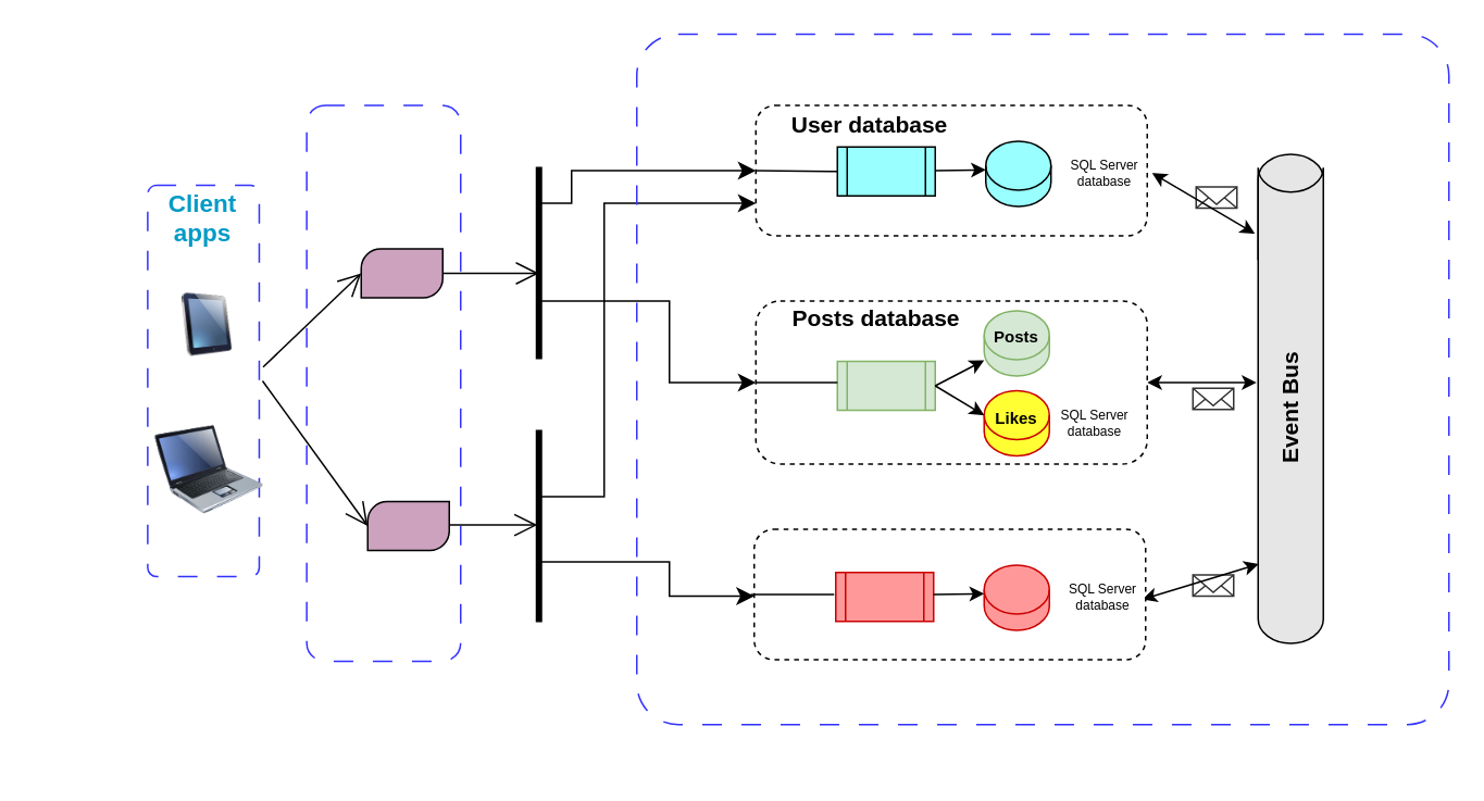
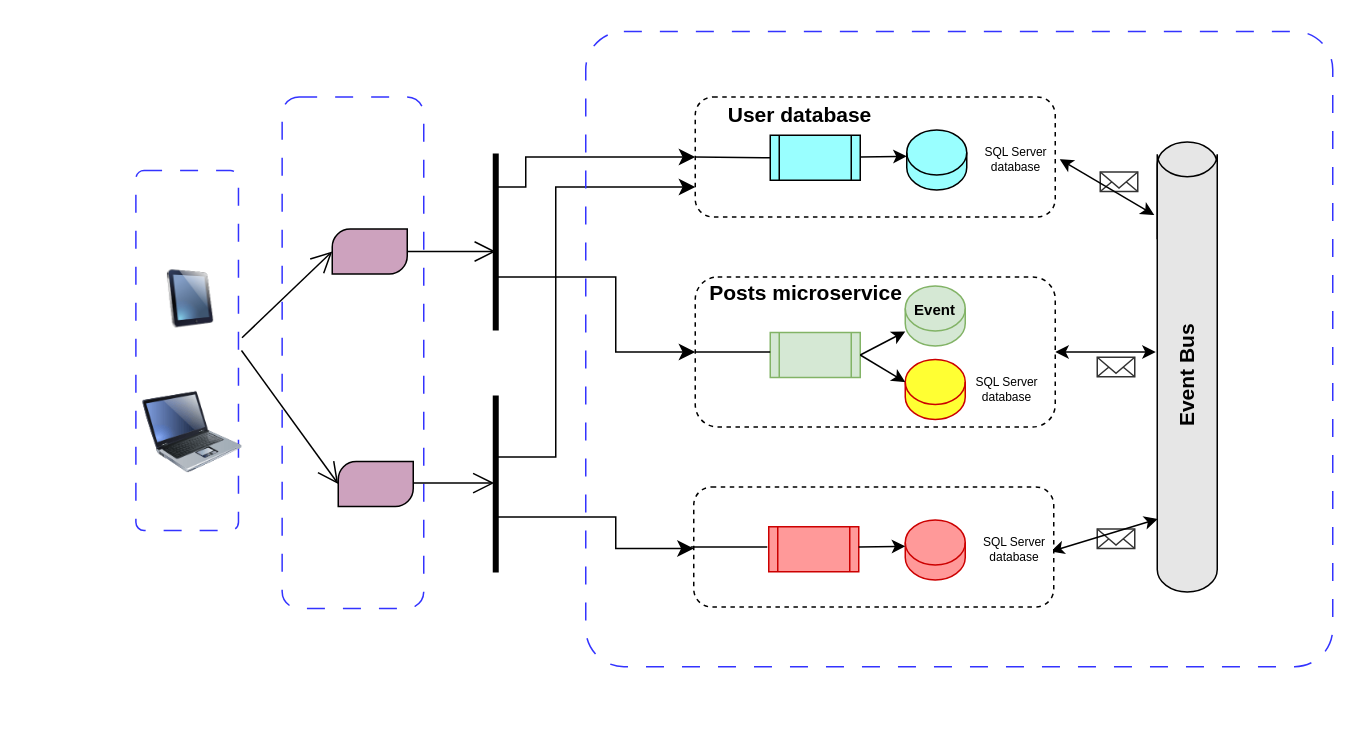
  <mxCell id="0" />
  <mxCell id="1" parent="0" />
  <mxCell id="2" value="" style="html=1;verticalLabelPosition=bottom;align=center;labelBackgroundColor=#ffffff;verticalAlign=top;strokeWidth=1;strokeColor=#333333;shadow=0;dashed=0;shape=mxgraph.ios7.icons.mail;" vertex="1" parent="1"><mxGeometry x="731" y="352" width="25" height="13" as="geometry" /></mxCell>
  <mxCell id="3" value="" style="html=1;verticalLabelPosition=bottom;align=center;labelBackgroundColor=#ffffff;verticalAlign=top;strokeWidth=1;strokeColor=#333333;shadow=0;dashed=0;shape=mxgraph.ios7.icons.mail;" vertex="1" parent="1"><mxGeometry x="733" y="114" width="25" height="13" as="geometry" /></mxCell>
  <mxCell id="4" value="" style="group" vertex="1" connectable="0" parent="1"><mxGeometry x="771" y="94" width="107" height="300" as="geometry" /></mxCell>
  <mxCell id="5" value="" style="shape=cylinder3;whiteSpace=wrap;html=1;boundedLbl=1;backgroundOutline=1;size=15;lid=0;rotation=-180;fillColor=#E6E6E6;container=0;" vertex="1" parent="4"><mxGeometry width="40" height="64.865" as="geometry" /></mxCell>
  <mxCell id="6" value="" style="shape=cylinder3;whiteSpace=wrap;html=1;boundedLbl=1;backgroundOutline=1;size=15;lid=0;fillColor=#E6E6E6;container=0;" vertex="1" parent="4"><mxGeometry y="8.108" width="40" height="291.892" as="geometry" /></mxCell>
  <mxCell id="7" value="Event Bus" style="text;html=1;strokeColor=none;fillColor=none;align=center;verticalAlign=middle;whiteSpace=wrap;rounded=0;fontStyle=1;fontSize=14;rotation=-90;container=0;" vertex="1" parent="4"><mxGeometry x="-50" y="143.514" width="140" height="24.324" as="geometry" /></mxCell>
  <mxCell id="8" value="" style="shape=image;verticalLabelPosition=bottom;labelBackgroundColor=default;verticalAlign=top;aspect=fixed;imageAspect=0;image=https://static.tildacdn.com/tild3533-3665-4032-a530-343835393034/rabbitmq.png;clipPath=inset(25.67% 13% 25.67% 13.67%);" vertex="1" parent="4"><mxGeometry x="46" y="127.297" width="56.757" height="37.666" as="geometry" /></mxCell>
  <mxCell id="9" value="" style="html=1;verticalLabelPosition=bottom;align=center;labelBackgroundColor=#ffffff;verticalAlign=top;strokeWidth=1;strokeColor=#333333;shadow=0;dashed=0;shape=mxgraph.ios7.icons.mail;" vertex="1" parent="1"><mxGeometry x="731" y="237.5" width="25" height="13" as="geometry" /></mxCell>
  <mxCell id="10" value="" style="endArrow=classic;startArrow=classic;html=1;rounded=0;exitX=1;exitY=0.5;exitDx=0;exitDy=0;" edge="1" parent="1" source="34"><mxGeometry width="50" height="50" relative="1" as="geometry"><mxPoint x="540" y="314" as="sourcePoint" /><mxPoint x="770" y="234" as="targetPoint" /></mxGeometry></mxCell>
  <mxCell id="11" value="" style="endArrow=classic;startArrow=classic;html=1;rounded=0;entryX=-0.05;entryY=0.139;entryDx=0;entryDy=0;entryPerimeter=0;exitX=1;exitY=0.5;exitDx=0;exitDy=0;" edge="1" parent="1" source="25" target="6"><mxGeometry width="50" height="50" relative="1" as="geometry"><mxPoint x="540" y="314" as="sourcePoint" /><mxPoint x="590" y="264" as="targetPoint" /></mxGeometry></mxCell>
  <mxCell id="12" value="" style="endArrow=classic;startArrow=classic;html=1;rounded=0;entryX=0.009;entryY=0.833;entryDx=0;entryDy=0;entryPerimeter=0;" edge="1" parent="1" target="6"><mxGeometry width="50" height="50" relative="1" as="geometry"><mxPoint x="700" y="367" as="sourcePoint" /><mxPoint x="770" y="367" as="targetPoint" /></mxGeometry></mxCell>
  <mxCell id="13" value="" style="group" vertex="1" connectable="0" parent="1"><mxGeometry x="20" y="64" width="262" height="405" as="geometry" /></mxCell>
  <mxCell id="14" value="" style="group" vertex="1" connectable="0" parent="13"><mxGeometry x="23.86" y="49" width="123.294" height="240" as="geometry" /></mxCell>
  <mxCell id="15" value="" style="rounded=1;whiteSpace=wrap;html=1;dashed=1;strokeWidth=1;strokeColor=#3333FF;perimeterSpacing=2;dashPattern=12 12;fillColor=none;arcSize=8;" vertex="1" parent="14"><mxGeometry x="46.235" width="68.39" height="240" as="geometry" /></mxCell>
- <mxCell id="16" value="&lt;font color=&quot;#019bc6&quot;&gt;&lt;b&gt;Client apps&lt;/b&gt;&lt;/font&gt;" style="text;html=1;strokeColor=none;fillColor=none;align=center;verticalAlign=middle;whiteSpace=wrap;rounded=0;fontSize=15;fontStyle=0;fontColor=#66B2FF;" vertex="1" parent="14"><mxGeometry x="47.199" width="65.5" height="40" as="geometry" /></mxCell>
  <mxCell id="17" value="" style="image;html=1;image=img/lib/clip_art/computers/Laptop_128x128.png" vertex="1" parent="14"><mxGeometry x="51.051" y="139" width="66.463" height="71" as="geometry" /></mxCell>
  <mxCell id="18" value="" style="image;html=1;image=img/lib/clip_art/computers/iPad_128x128.png" vertex="1" parent="14"><mxGeometry x="67.426" y="61.5" width="30.824" height="48.5" as="geometry" /></mxCell>
  <mxCell id="19" value="" style="rounded=1;whiteSpace=wrap;html=1;dashed=1;strokeWidth=1;strokeColor=#3333FF;perimeterSpacing=4;dashPattern=12 12;fillColor=none;arcSize=12;shadow=0;glass=0;spacing=3;" vertex="1" parent="13"><mxGeometry x="167.6" width="94.4" height="341" as="geometry" /></mxCell>
  <mxCell id="20" value="" style="endArrow=none;html=1;rounded=0;strokeWidth=4;" edge="1" parent="1"><mxGeometry width="50" height="50" relative="1" as="geometry"><mxPoint x="330" y="381" as="sourcePoint" /><mxPoint x="330" y="263" as="targetPoint" /></mxGeometry></mxCell>
  <mxCell id="21" value="" style="group" vertex="1" connectable="0" parent="1"><mxGeometry x="463" y="64" width="243" height="80" as="geometry" /></mxCell>
  <mxCell id="22" value="" style="rounded=1;whiteSpace=wrap;html=1;dashed=1;" vertex="1" parent="21"><mxGeometry width="240" height="80" as="geometry" /></mxCell>
  <mxCell id="23" value="User database" style="text;html=1;strokeColor=none;fillColor=none;align=center;verticalAlign=middle;whiteSpace=wrap;rounded=0;fontStyle=1;fontSize=14;" vertex="1" parent="21"><mxGeometry y="1" width="140" height="21" as="geometry" /></mxCell>
  <mxCell id="24" value="" style="shape=cylinder3;whiteSpace=wrap;html=1;boundedLbl=1;backgroundOutline=1;size=15;fillColor=#99FFFF;strokeColor=#000000;strokeWidth=1;" vertex="1" parent="21"><mxGeometry x="141" y="22" width="40" height="40" as="geometry" /></mxCell>
  <mxCell id="25" value="&lt;font style=&quot;font-weight: normal; font-size: 8px;&quot;&gt;SQL Server database&lt;/font&gt;" style="text;html=1;strokeColor=none;fillColor=none;align=center;verticalAlign=middle;whiteSpace=wrap;rounded=0;fontStyle=1;fontSize=8;" vertex="1" parent="21"><mxGeometry x="185" y="30" width="58" height="23" as="geometry" /></mxCell>
  <mxCell id="26" value="" style="shape=process;whiteSpace=wrap;html=1;backgroundOutline=1;fillColor=#99FFFF;" vertex="1" parent="21"><mxGeometry x="50" y="25.5" width="60" height="30" as="geometry" /></mxCell>
  <mxCell id="27" value="" style="endArrow=none;html=1;rounded=0;entryX=0;entryY=0.5;entryDx=0;entryDy=0;exitX=0;exitY=0.5;exitDx=0;exitDy=0;endFill=0;" edge="1" parent="21" source="22" target="26"><mxGeometry width="50" height="50" relative="1" as="geometry"><mxPoint x="-3" y="41" as="sourcePoint" /><mxPoint x="10" y="-10" as="targetPoint" /></mxGeometry></mxCell>
  <mxCell id="28" value="" style="endArrow=classic;html=1;rounded=0;entryX=0;entryY=0;entryDx=0;entryDy=17.5;entryPerimeter=0;" edge="1" parent="21" target="24"><mxGeometry width="50" height="50" relative="1" as="geometry"><mxPoint x="110" y="40" as="sourcePoint" /><mxPoint x="160" y="-10" as="targetPoint" /></mxGeometry></mxCell>
  <mxCell id="29" value="" style="edgeStyle=elbowEdgeStyle;elbow=horizontal;endArrow=classic;html=1;curved=0;rounded=0;endSize=8;startSize=8;entryX=0;entryY=0.5;entryDx=0;entryDy=0;" edge="1" parent="1" target="22"><mxGeometry width="50" height="50" relative="1" as="geometry"><mxPoint x="330" y="124" as="sourcePoint" /><mxPoint x="420" y="53.5" as="targetPoint" /><Array as="points"><mxPoint x="350" y="114" /><mxPoint x="330" y="124" /></Array></mxGeometry></mxCell>
  <mxCell id="30" value="" style="edgeStyle=elbowEdgeStyle;elbow=horizontal;endArrow=classic;html=1;curved=0;rounded=0;endSize=8;startSize=8;entryX=0;entryY=0.5;entryDx=0;entryDy=0;" edge="1" parent="1" target="34"><mxGeometry width="50" height="50" relative="1" as="geometry"><mxPoint x="330" y="184" as="sourcePoint" /><mxPoint x="463" y="144.5" as="targetPoint" /><Array as="points"><mxPoint x="410" y="214" /><mxPoint x="370" y="204" /><mxPoint x="360" y="174" /><mxPoint x="430" y="194" /></Array></mxGeometry></mxCell>
  <mxCell id="31" value="" style="edgeStyle=elbowEdgeStyle;elbow=horizontal;endArrow=classic;html=1;curved=0;rounded=0;endSize=8;startSize=8;" edge="1" parent="1"><mxGeometry width="50" height="50" relative="1" as="geometry"><mxPoint x="330" y="344" as="sourcePoint" /><mxPoint x="462" y="365" as="targetPoint" /><Array as="points"><mxPoint x="410" y="354" /></Array></mxGeometry></mxCell>
  <mxCell id="32" value="" style="edgeStyle=elbowEdgeStyle;elbow=horizontal;endArrow=classic;html=1;curved=0;rounded=0;endSize=8;startSize=8;entryX=0;entryY=0.75;entryDx=0;entryDy=0;" edge="1" parent="1" target="22"><mxGeometry width="50" height="50" relative="1" as="geometry"><mxPoint x="330" y="304" as="sourcePoint" /><mxPoint x="463" y="304.5" as="targetPoint" /><Array as="points"><mxPoint x="370" y="214" /></Array></mxGeometry></mxCell>
  <mxCell id="33" value="" style="endArrow=none;html=1;rounded=0;strokeWidth=4;" edge="1" parent="1"><mxGeometry width="50" height="50" relative="1" as="geometry"><mxPoint x="330" y="219.68" as="sourcePoint" /><mxPoint x="330" y="101.68" as="targetPoint" /></mxGeometry></mxCell>
  <mxCell id="34" value="" style="rounded=1;whiteSpace=wrap;html=1;dashed=1;container=0;" vertex="1" parent="1"><mxGeometry x="463" y="184" width="240" height="100" as="geometry" /></mxCell>
- <mxCell id="35" value="Posts database" style="text;html=1;strokeColor=none;fillColor=none;align=center;verticalAlign=middle;whiteSpace=wrap;rounded=0;fontStyle=1;fontSize=14;container=0;" vertex="1" parent="1"><mxGeometry x="467" y="185" width="140" height="20" as="geometry" /></mxCell>
+ <mxCell id="35" value="Posts microservice" style="text;html=1;strokeColor=none;fillColor=none;align=center;verticalAlign=middle;whiteSpace=wrap;rounded=0;fontStyle=1;fontSize=14;container=0;" vertex="1" parent="1"><mxGeometry x="467" y="185" width="140" height="20" as="geometry" /></mxCell>
  <mxCell id="36" value="" style="shape=image;verticalLabelPosition=bottom;labelBackgroundColor=default;verticalAlign=top;aspect=fixed;imageAspect=0;image=https://securenews.ru/wp-content/uploads/2017/01/mongo-db-blog.jpeg;clipPath=inset(34.62% 33.33% 33.43% 29.67%);container=0;" vertex="1" parent="1"><mxGeometry x="645" y="197.68" width="50" height="24.32" as="geometry" /></mxCell>
  <mxCell id="37" value="" style="shape=cylinder3;whiteSpace=wrap;html=1;boundedLbl=1;backgroundOutline=1;size=15;fillColor=#d5e8d4;strokeColor=#82b366;strokeWidth=1;container=0;" vertex="1" parent="1"><mxGeometry x="603" y="190" width="40" height="40" as="geometry" /></mxCell>
  <mxCell id="38" value="" style="shape=process;whiteSpace=wrap;html=1;backgroundOutline=1;fillColor=#D5E8D4;strokeColor=#82B366;container=0;" vertex="1" parent="1"><mxGeometry x="513" y="221" width="60" height="30" as="geometry" /></mxCell>
  <mxCell id="39" value="" style="endArrow=none;html=1;rounded=0;endFill=0;" edge="1" parent="1"><mxGeometry width="50" height="50" relative="1" as="geometry"><mxPoint x="463" y="234" as="sourcePoint" /><mxPoint x="513" y="234" as="targetPoint" /></mxGeometry></mxCell>
  <mxCell id="40" value="" style="endArrow=classic;html=1;rounded=0;exitX=1;exitY=0.5;exitDx=0;exitDy=0;" edge="1" parent="1" source="38" target="37"><mxGeometry width="50" height="50" relative="1" as="geometry"><mxPoint x="573" y="224" as="sourcePoint" /><mxPoint x="623" y="174" as="targetPoint" /></mxGeometry></mxCell>
  <mxCell id="41" value="" style="shape=cylinder3;whiteSpace=wrap;html=1;boundedLbl=1;backgroundOutline=1;size=15;fillColor=#FFFF33;strokeColor=#CC0000;strokeWidth=1;container=0;" vertex="1" parent="1"><mxGeometry x="603" y="239" width="40" height="40" as="geometry" /></mxCell>
  <mxCell id="42" value="&lt;font style=&quot;font-weight: normal; font-size: 8px;&quot;&gt;SQL Server database&lt;/font&gt;" style="text;html=1;strokeColor=none;fillColor=none;align=center;verticalAlign=middle;whiteSpace=wrap;rounded=0;fontStyle=1;fontSize=8;container=0;" vertex="1" parent="1"><mxGeometry x="643" y="247.5" width="56" height="23" as="geometry" /></mxCell>
  <mxCell id="43" value="" style="endArrow=classic;html=1;rounded=0;entryX=0;entryY=0;entryDx=0;entryDy=15;entryPerimeter=0;exitX=1;exitY=0.5;exitDx=0;exitDy=0;" edge="1" parent="1" source="38" target="41"><mxGeometry width="50" height="50" relative="1" as="geometry"><mxPoint x="470" y="344" as="sourcePoint" /><mxPoint x="520" y="294" as="targetPoint" /></mxGeometry></mxCell>
- <mxCell id="44" value="Posts" style="text;html=1;strokeColor=none;fillColor=none;align=center;verticalAlign=middle;whiteSpace=wrap;rounded=0;fontSize=10;fontStyle=1;container=0;" vertex="1" parent="1"><mxGeometry x="608" y="197.68" width="30" height="16" as="geometry" /></mxCell>
- <mxCell id="45" value="Likes" style="text;html=1;strokeColor=none;fillColor=none;align=center;verticalAlign=middle;whiteSpace=wrap;rounded=0;fontSize=10;fontStyle=1;container=0;" vertex="1" parent="1"><mxGeometry x="608" y="247.5" width="30" height="16" as="geometry" /></mxCell>
+ <mxCell id="44" value="Event" style="text;html=1;strokeColor=none;fillColor=none;align=center;verticalAlign=middle;whiteSpace=wrap;rounded=0;fontSize=10;fontStyle=1;container=0;" vertex="1" parent="1"><mxGeometry x="608" y="197.68" width="30" height="16" as="geometry" /></mxCell>
  <mxCell id="46" value="" style="rounded=1;whiteSpace=wrap;html=1;dashed=1;" vertex="1" parent="1"><mxGeometry x="462" y="324" width="240" height="80" as="geometry" /></mxCell>
  <mxCell id="47" value="" style="shape=cylinder3;whiteSpace=wrap;html=1;boundedLbl=1;backgroundOutline=1;size=15;fillColor=#FF9999;strokeColor=#CC0000;strokeWidth=1;" vertex="1" parent="1"><mxGeometry x="603" y="346" width="40" height="40" as="geometry" /></mxCell>
  <mxCell id="48" value="&lt;font style=&quot;font-weight: normal; font-size: 8px;&quot;&gt;SQL Server database&lt;/font&gt;" style="text;html=1;strokeColor=none;fillColor=none;align=center;verticalAlign=middle;whiteSpace=wrap;rounded=0;fontStyle=1;fontSize=8;" vertex="1" parent="1"><mxGeometry x="647" y="354" width="58" height="23" as="geometry" /></mxCell>
  <mxCell id="49" value="" style="shape=process;whiteSpace=wrap;html=1;backgroundOutline=1;fillColor=#FF9999;strokeColor=#CC0000;" vertex="1" parent="1"><mxGeometry x="512" y="350.5" width="60" height="30" as="geometry" /></mxCell>
  <mxCell id="50" value="" style="endArrow=none;html=1;rounded=0;exitX=0;exitY=0.5;exitDx=0;exitDy=0;endFill=0;" edge="1" parent="1"><mxGeometry width="50" height="50" relative="1" as="geometry"><mxPoint x="460" y="364" as="sourcePoint" /><mxPoint x="511" y="364" as="targetPoint" /></mxGeometry></mxCell>
  <mxCell id="51" value="" style="endArrow=classic;html=1;rounded=0;entryX=0;entryY=0;entryDx=0;entryDy=17.5;entryPerimeter=0;" edge="1" parent="1" target="47"><mxGeometry width="50" height="50" relative="1" as="geometry"><mxPoint x="572" y="364" as="sourcePoint" /><mxPoint x="622" y="314" as="targetPoint" /></mxGeometry></mxCell>
  <mxCell id="52" value="" style="rounded=1;whiteSpace=wrap;html=1;dashed=1;strokeWidth=1;strokeColor=#3333FF;perimeterSpacing=4;dashPattern=12 12;fillColor=none;arcSize=6;shadow=0;glass=0;spacing=3;" vertex="1" parent="1"><mxGeometry x="390" y="20.25" width="498" height="423.5" as="geometry" /></mxCell>
  <mxCell id="53" value="" style="verticalLabelPosition=bottom;verticalAlign=top;html=1;shape=mxgraph.basic.diag_round_rect;dx=6;whiteSpace=wrap;fillColor=#CDA2BE;" vertex="1" parent="1"><mxGeometry x="221" y="152" width="50" height="30" as="geometry" /></mxCell>
  <mxCell id="54" value="" style="endArrow=open;endFill=1;endSize=12;html=1;rounded=0;exitX=1;exitY=0.5;exitDx=0;exitDy=0;exitPerimeter=0;" edge="1" parent="1" source="53"><mxGeometry width="160" relative="1" as="geometry"><mxPoint x="282" y="163" as="sourcePoint" /><mxPoint x="330" y="167" as="targetPoint" /></mxGeometry></mxCell>
  <mxCell id="55" value="" style="endArrow=open;endFill=1;endSize=12;html=1;rounded=0;exitX=1;exitY=0.5;exitDx=0;exitDy=0;exitPerimeter=0;" edge="1" parent="1"><mxGeometry width="160" relative="1" as="geometry"><mxPoint x="267" y="321.41" as="sourcePoint" /><mxPoint x="329" y="321.41" as="targetPoint" /></mxGeometry></mxCell>
  <mxCell id="56" value="" style="verticalLabelPosition=bottom;verticalAlign=top;html=1;shape=mxgraph.basic.diag_round_rect;dx=6;whiteSpace=wrap;fillColor=#CDA2BE;" vertex="1" parent="1"><mxGeometry x="225" y="307" width="50" height="30" as="geometry" /></mxCell>
  <mxCell id="57" value="" style="endArrow=open;endFill=1;endSize=12;html=1;rounded=0;exitX=1.005;exitY=0.465;exitDx=0;exitDy=0;exitPerimeter=0;entryX=0;entryY=0.5;entryDx=0;entryDy=0;entryPerimeter=0;" edge="1" parent="1" source="15" target="53"><mxGeometry width="160" relative="1" as="geometry"><mxPoint x="-1" y="474" as="sourcePoint" /><mxPoint x="159" y="474" as="targetPoint" /></mxGeometry></mxCell>
  <mxCell id="58" value="" style="endArrow=open;endFill=1;endSize=12;html=1;rounded=0;exitX=1;exitY=0.5;exitDx=0;exitDy=0;entryX=0;entryY=0.5;entryDx=0;entryDy=0;entryPerimeter=0;" edge="1" parent="1" source="15" target="56"><mxGeometry width="160" relative="1" as="geometry"><mxPoint x="178" y="444" as="sourcePoint" /><mxPoint x="338" y="444" as="targetPoint" /></mxGeometry></mxCell>
  <mxCell id="59" value="" style="shape=image;verticalLabelPosition=bottom;labelBackgroundColor=#019bc6;verticalAlign=top;aspect=fixed;imageAspect=0;image=https://w7.pngwing.com/pngs/34/543/png-transparent-docker-plain-wordmark-logo-icon.png;" vertex="1" parent="1"><mxGeometry x="828" y="26" width="53" height="53" as="geometry" /></mxCell>
